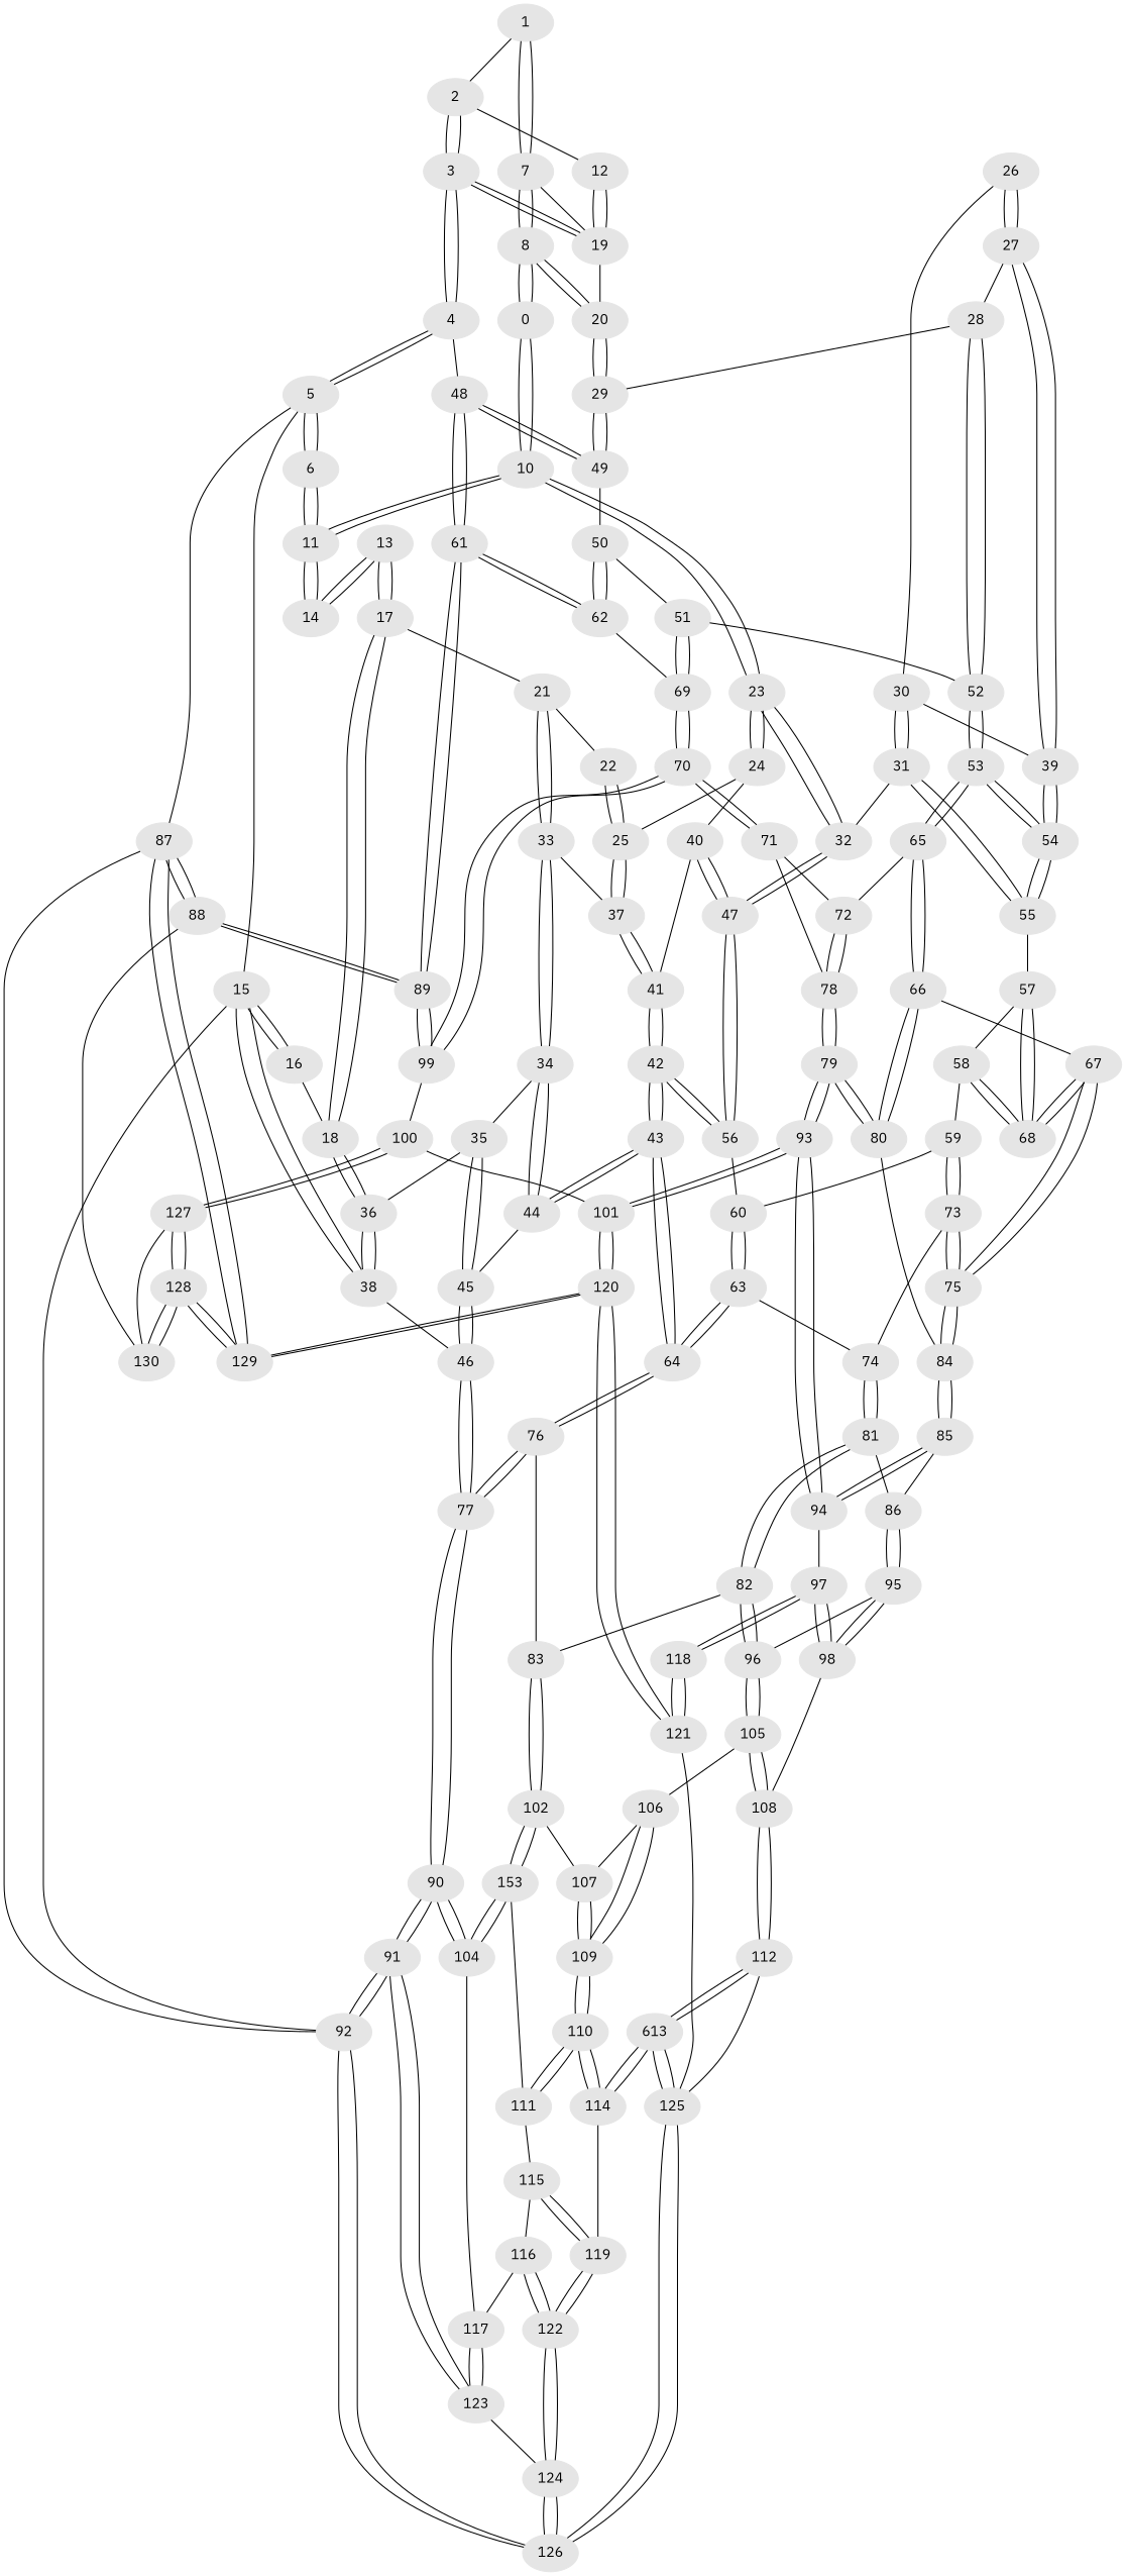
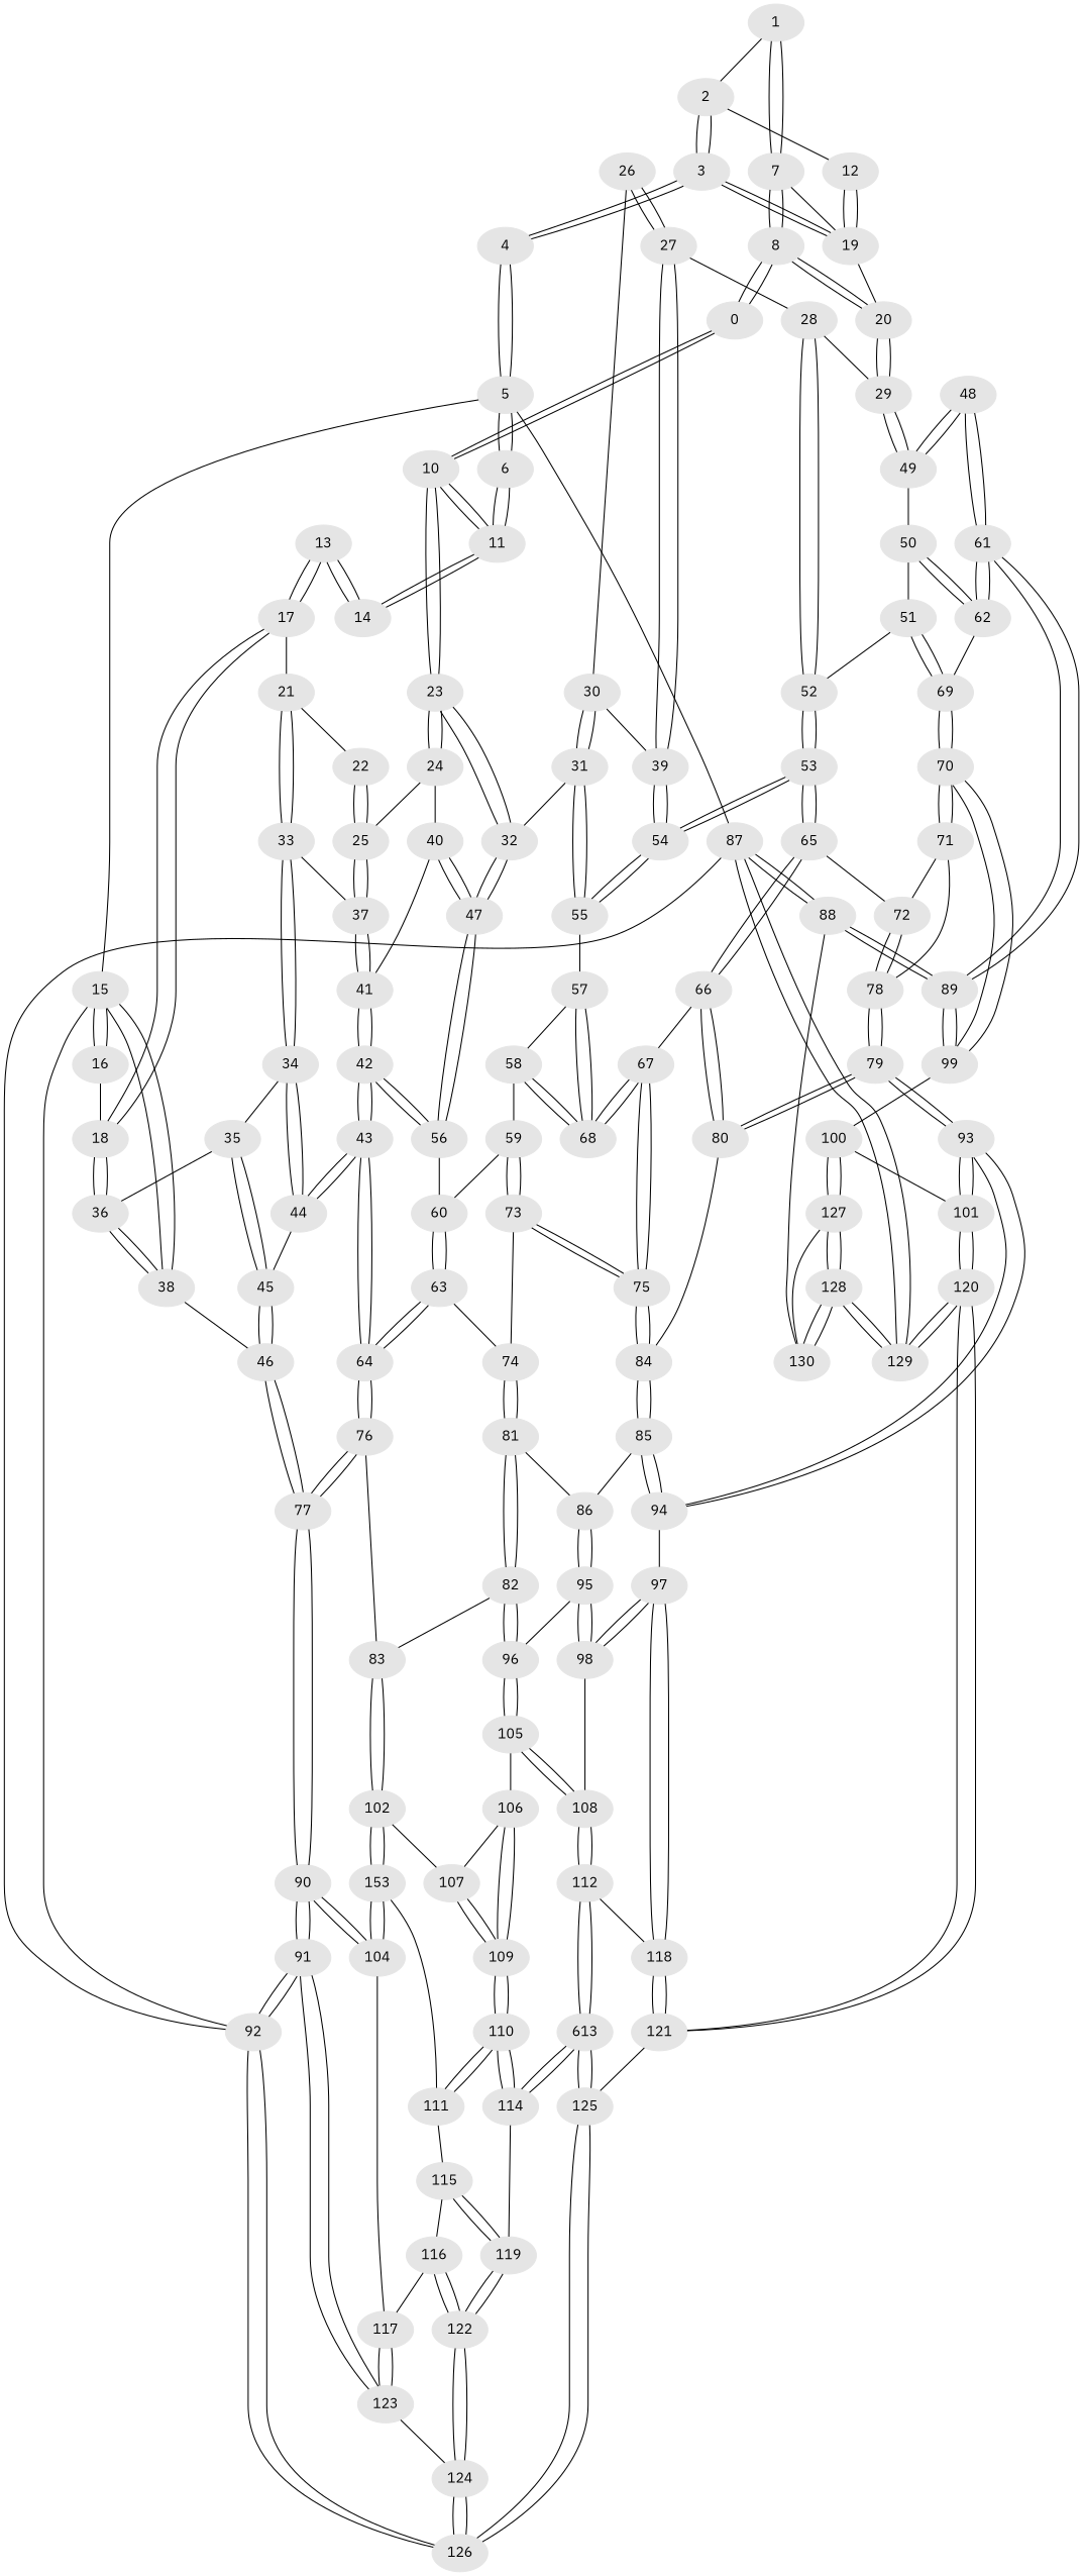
  graph {
    fontname="IBM Plex Sans"
    node [color=gray90 fontname="IBM Plex Sans" style=filled]
    edge [fontname="IBM Plex Sans"]
    1
    2
    7
    3
    12
    19
    8
    4
    5
    48
    20
    6
    15
    87
    49
    61
    11
    16
    38
    92
    88
    129
    14
    n24 [label=0]
    10
    29
    23
    24
    32
    13
    17
    18
    21
    46
    126
    36
    22
    33
    25
    37
    34
    40
    47
    41
    26
    27
    30
    28
    39
    31
    52
    54
    53
    50
    55
    57
    56
    35
    44
    45
    42
    77
    43
    64
    60
    76
    90
    62
    89
    51
    69
    70
    65
    66
    72
    58
    68
    63
    59
    73
    74
    75
    99
    81
    83
    67
    80
    78
    84
    71
    100
    79
    82
    86
    85
    102
    91
    104
    93
    94
    101
    96
    95
    105
    n105 [label=153]
    107
    97
    98
    130
    123
    117
    124
    120
    118
    108
    106
    121
    112
    127
    128
    111
    109
    115
    110
    n125 [label=613]
    114
    119
    116
    125
    122
    1 -- 2
    1 -- 7
    1 -- 7
    2 -- 3
    2 -- 3
    2 -- 12
    7 -- 19
    7 -- 8
    7 -- 8
    3 -- 19
    3 -- 19
    3 -- 4
    3 -- 4
    12 -- 19
    12 -- 19
    19 -- 20
    8 -- 20
    8 -- 20
    8 -- n24
    8 -- n24
    4 -- 5
    4 -- 5
-   4 -- 48
    5 -- 6
    5 -- 6
    5 -- 15
    5 -- 87
    48 -- 49
    48 -- 49
    48 -- 61
    48 -- 61
    20 -- 29
    20 -- 29
    6 -- 11
    6 -- 11
    15 -- 16
    15 -- 16
    15 -- 38
    15 -- 38
    15 -- 92
    87 -- 92
    87 -- 88
    87 -- 88
    87 -- 129
    87 -- 129
    49 -- 50
    61 -- 62
    61 -- 62
    61 -- 89
    61 -- 89
    11 -- 14
    11 -- 14
    16 -- 18
    38 -- 46
    92 -- 126
    92 -- 126
    88 -- 89
    88 -- 89
    88 -- 130
    n24 -- 10
    n24 -- 10
    10 -- 11
    10 -- 11
    10 -- 23
    10 -- 23
    29 -- 49
    29 -- 49
    23 -- 24
    23 -- 24
    23 -- 32
    23 -- 32
    24 -- 25
    24 -- 40
    32 -- 47
    32 -- 47
    13 -- 14
    13 -- 14
    13 -- 17
    13 -- 17
    17 -- 18
    17 -- 18
    17 -- 21
    18 -- 36
    18 -- 36
    21 -- 22
    21 -- 33
    21 -- 33
    46 -- 77
    46 -- 77
    36 -- 38
    36 -- 38
    22 -- 25
    22 -- 25
    33 -- 37
    33 -- 34
    33 -- 34
    25 -- 37
    25 -- 37
    37 -- 41
    37 -- 41
    34 -- 35
    34 -- 44
    34 -- 44
    40 -- 47
    40 -- 47
    40 -- 41
    47 -- 56
    47 -- 56
    41 -- 42
    41 -- 42
    26 -- 27
    26 -- 27
    26 -- 30
    27 -- 28
    27 -- 39
    27 -- 39
    30 -- 39
    30 -- 31
    30 -- 31
    28 -- 29
    28 -- 52
    28 -- 52
    39 -- 54
    39 -- 54
    31 -- 32
    31 -- 55
    31 -- 55
    52 -- 53
    52 -- 53
    54 -- 55
    54 -- 55
    53 -- 54
    53 -- 54
    53 -- 65
    53 -- 65
    50 -- 62
    50 -- 62
    50 -- 51
    55 -- 57
    57 -- 58
    57 -- 68
    57 -- 68
    56 -- 60
    35 -- 36
    35 -- 45
    35 -- 45
    44 -- 45
    45 -- 46
    45 -- 46
    42 -- 56
    42 -- 56
    42 -- 43
    42 -- 43
    77 -- 90
    77 -- 90
    43 -- 44
    43 -- 44
    43 -- 64
    43 -- 64
    64 -- 76
    64 -- 76
    60 -- 63
    60 -- 63
    76 -- 77
    76 -- 77
    76 -- 83
    90 -- 91
    90 -- 91
    90 -- 104
    90 -- 104
    62 -- 69
    89 -- 99
    89 -- 99
    51 -- 52
    51 -- 69
    51 -- 69
    69 -- 70
    69 -- 70
    70 -- 99
    70 -- 99
    70 -- 71
    70 -- 71
    65 -- 66
    65 -- 66
    65 -- 72
    66 -- 67
    66 -- 80
    66 -- 80
    72 -- 78
    72 -- 78
    58 -- 68
    58 -- 68
    58 -- 59
    63 -- 64
    63 -- 64
    63 -- 74
    59 -- 60
    59 -- 73
    59 -- 73
    73 -- 74
    73 -- 75
    73 -- 75
    74 -- 81
    74 -- 81
    75 -- 84
    75 -- 84
    99 -- 100
    81 -- 82
    81 -- 82
    81 -- 86
    83 -- 102
    83 -- 102
    67 -- 68
    67 -- 68
    67 -- 75
    67 -- 75
    80 -- 84
    78 -- 79
    78 -- 79
    84 -- 85
    84 -- 85
    71 -- 72
    71 -- 78
    100 -- 101
    100 -- 127
    100 -- 127
    79 -- 80
    79 -- 80
    79 -- 93
    79 -- 93
    82 -- 83
    82 -- 96
    82 -- 96
    86 -- 95
    86 -- 95
    85 -- 86
    85 -- 94
    85 -- 94
    102 -- n105
    102 -- n105
    102 -- 107
    91 -- 92
    91 -- 92
    91 -- 123
    91 -- 123
    104 -- 117
    93 -- 94
    93 -- 94
    93 -- 101
    93 -- 101
    94 -- 97
    101 -- 120
    101 -- 120
    96 -- 105
    96 -- 105
    95 -- 96
    95 -- 98
    95 -- 98
    105 -- 108
    105 -- 108
    105 -- 106
    n105 -- 104
    n105 -- 104
    n105 -- 111
    107 -- 109
    107 -- 109
    97 -- 98
    97 -- 98
    97 -- 118
    97 -- 118
    98 -- 108
    123 -- 124
    117 -- 123
    117 -- 123
    124 -- 126
    124 -- 126
    120 -- 129
    120 -- 129
    120 -- 121
    120 -- 121
    118 -- 121
    118 -- 121
    108 -- 112
    108 -- 112
    106 -- 107
    106 -- 109
    106 -- 109
    121 -- 125
-   112 -- 125
+   112 -- 118
    112 -- n125
    112 -- n125
    127 -- 130
    127 -- 128
    127 -- 128
    128 -- 129
    128 -- 129
    128 -- 130
    128 -- 130
    111 -- 115
    109 -- 110
    109 -- 110
    115 -- 119
    115 -- 119
    115 -- 116
    110 -- 111
    110 -- 111
    110 -- 114
    110 -- 114
    n125 -- 114
    n125 -- 114
    n125 -- 125
    n125 -- 125
    114 -- 119
    119 -- 122
    119 -- 122
    116 -- 117
    116 -- 122
    116 -- 122
    125 -- 126
    125 -- 126
    122 -- 124
    122 -- 124
  }
